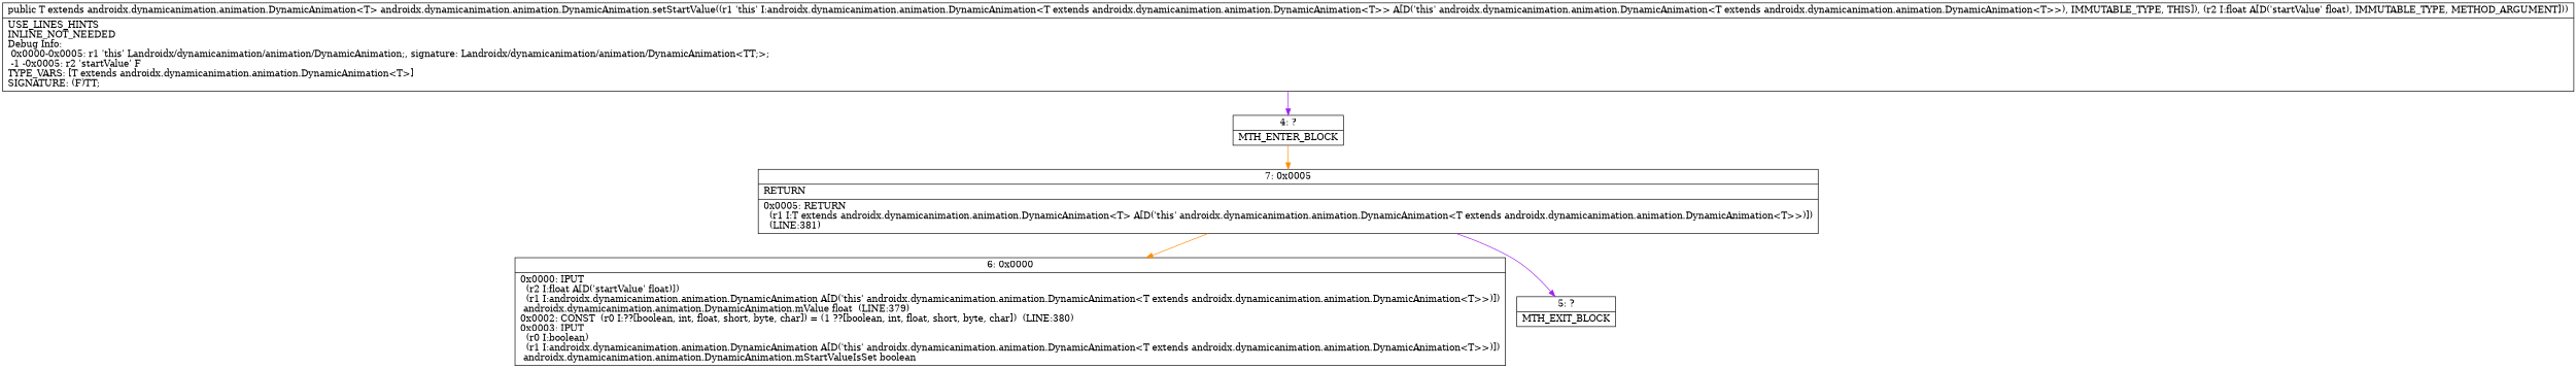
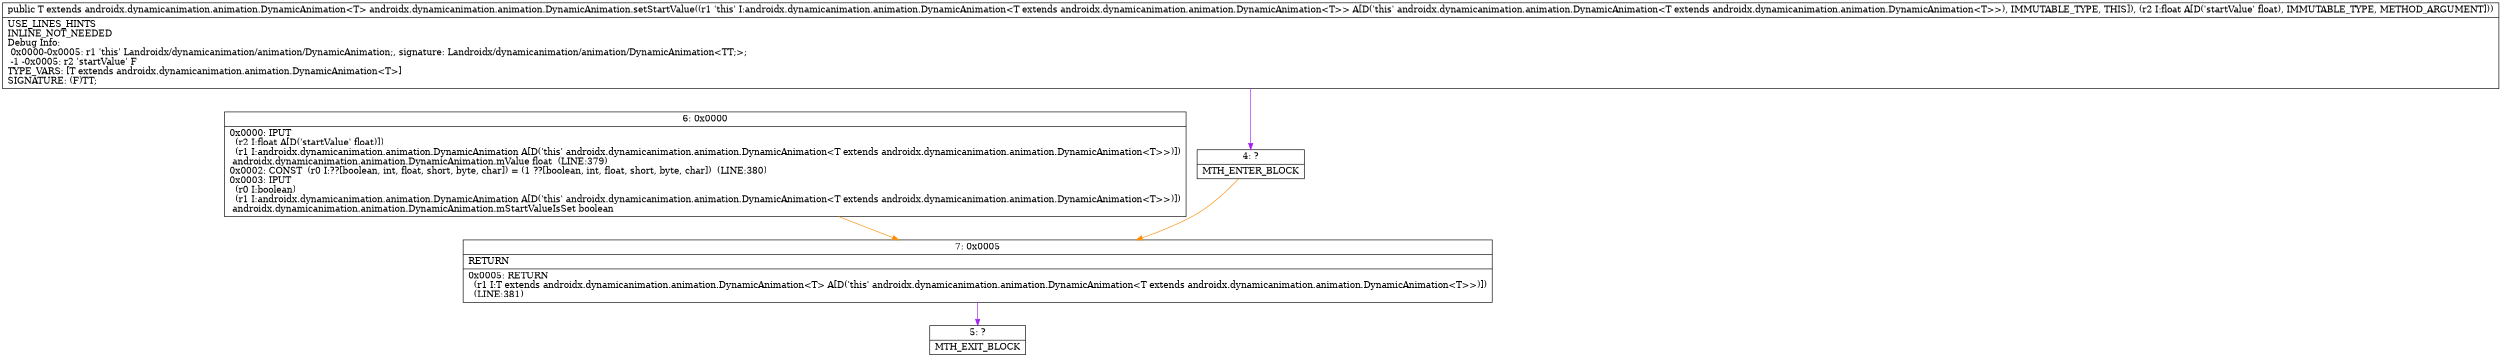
  digraph {
    node [shape=record]
    edge [color=darkorange]
    n1 [label="{4\:\ ?|MTH_ENTER_BLOCK\l}"]
    n2 [label="{7\:\ 0x0005|RETURN\l|0x0005: RETURN  \l  (r1 I:T extends androidx.dynamicanimation.animation.DynamicAnimation\<T\> A[D('this' androidx.dynamicanimation.animation.DynamicAnimation\<T extends androidx.dynamicanimation.animation.DynamicAnimation\<T\>\>)])\l  (LINE:381)\l}"]
    n3 [label="{6\:\ 0x0000|0x0000: IPUT  \l  (r2 I:float A[D('startValue' float)])\l  (r1 I:androidx.dynamicanimation.animation.DynamicAnimation A[D('this' androidx.dynamicanimation.animation.DynamicAnimation\<T extends androidx.dynamicanimation.animation.DynamicAnimation\<T\>\>)])\l androidx.dynamicanimation.animation.DynamicAnimation.mValue float  (LINE:379)\l0x0002: CONST  (r0 I:??[boolean, int, float, short, byte, char]) = (1 ??[boolean, int, float, short, byte, char])  (LINE:380)\l0x0003: IPUT  \l  (r0 I:boolean)\l  (r1 I:androidx.dynamicanimation.animation.DynamicAnimation A[D('this' androidx.dynamicanimation.animation.DynamicAnimation\<T extends androidx.dynamicanimation.animation.DynamicAnimation\<T\>\>)])\l androidx.dynamicanimation.animation.DynamicAnimation.mStartValueIsSet boolean \l}"]
    n4 [label="{5\:\ ?|MTH_EXIT_BLOCK\l}"]
    n5 [label="{public T extends androidx.dynamicanimation.animation.DynamicAnimation\<T\> androidx.dynamicanimation.animation.DynamicAnimation.setStartValue((r1 'this' I:androidx.dynamicanimation.animation.DynamicAnimation\<T extends androidx.dynamicanimation.animation.DynamicAnimation\<T\>\> A[D('this' androidx.dynamicanimation.animation.DynamicAnimation\<T extends androidx.dynamicanimation.animation.DynamicAnimation\<T\>\>), IMMUTABLE_TYPE, THIS]), (r2 I:float A[D('startValue' float), IMMUTABLE_TYPE, METHOD_ARGUMENT]))  | USE_LINES_HINTS\lINLINE_NOT_NEEDED\lDebug Info:\l  0x0000\-0x0005: r1 'this' Landroidx\/dynamicanimation\/animation\/DynamicAnimation;, signature: Landroidx\/dynamicanimation\/animation\/DynamicAnimation\<TT;\>;\l  \-1 \-0x0005: r2 'startValue' F\lTYPE_VARS: [T extends androidx.dynamicanimation.animation.DynamicAnimation\<T\>]\lSIGNATURE: (F)TT;\l}"]
    n1 -> n2
    n2 -> n4 [color=purple]
-   n2 -> n3
+   n3 -> n2
    n5 -> n1 [color=purple]
  }
